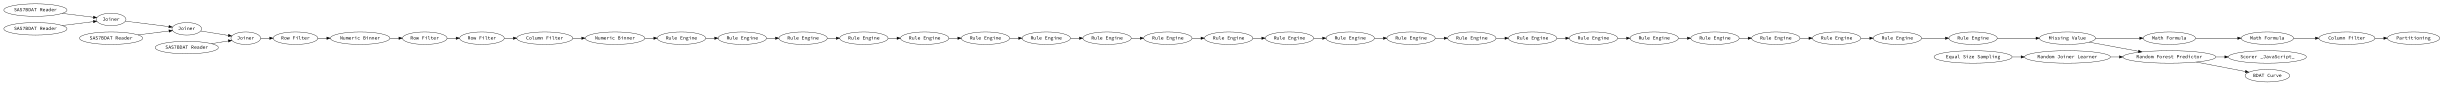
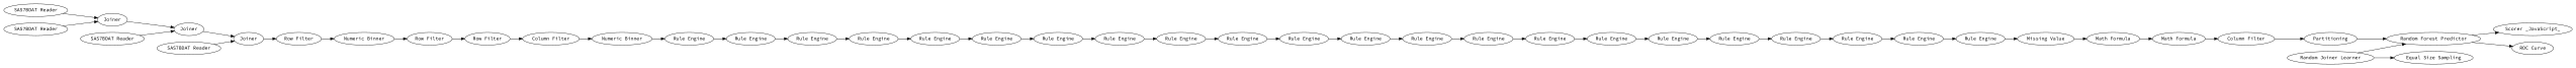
  digraph {
    fontname="Source Code Pro"
    rankdir=LR
    node [fontname="Source Code Pro"]
    edge [fontname="Source Code Pro"]
    n1 [label="SAS7BDAT Reader"]
    n2 [label=Joiner]
    n3 [label=Joiner]
    n4 [label="SAS7BDAT Reader"]
    n5 [label="SAS7BDAT Reader"]
    n6 [label=Joiner]
    n7 [label="SAS7BDAT Reader"]
    n8 [label="Row Filter"]
    n9 [label="Numeric Binner"]
    n10 [label="Row Filter"]
    n11 [label="Row Filter"]
    n12 [label="Column Filter"]
    n13 [label="Numeric Binner"]
    n14 [label="Rule Engine"]
    n15 [label="Rule Engine"]
    n16 [label="Rule Engine"]
    n17 [label="Missing Value"]
    n18 [label="Math Formula"]
    n19 [label="Math Formula"]
    n20 [label="Column Filter"]
    n21 [label="Rule Engine"]
    n22 [label="Rule Engine"]
    n23 [label="Rule Engine"]
    n24 [label=Partitioning]
    n25 [label="Rule Engine"]
    n26 [label="Rule Engine"]
    n27 [label="Rule Engine"]
    n28 [label="Rule Engine"]
    n29 [label="Rule Engine"]
    n30 [label="Rule Engine"]
    n31 [label="Rule Engine"]
    n32 [label="Rule Engine"]
    n33 [label="Rule Engine"]
    n34 [label="Rule Engine"]
    n35 [label="Scorer _JavaScript_"]
-   n36 [label="BDAT Curve"]
+   n36 [label="ROC Curve"]
    n37 [label="Random Forest Predictor"]
    n38 [label="Equal Size Sampling"]
    n39 [label="Random Joiner Learner"]
    n40 [label="Rule Engine"]
    n41 [label="Rule Engine"]
    n42 [label="Rule Engine"]
    n43 [label="Rule Engine"]
    n44 [label="Rule Engine"]
    n45 [label="Rule Engine"]
    n1 -> n2
    n2 -> n3
    n3 -> n6
    n4 -> n2
    n5 -> n3
    n6 -> n8
    n7 -> n6
    n8 -> n9
    n9 -> n10
    n10 -> n11
    n11 -> n12
    n12 -> n13
    n13 -> n14
    n14 -> n15
    n15 -> n16
    n16 -> n21
    n17 -> n18
    n18 -> n19
    n19 -> n20
    n20 -> n24
    n21 -> n22
    n22 -> n23
    n23 -> n25
-   n17 -> n37
+   n24 -> n37
    n25 -> n26
    n26 -> n30
    n27 -> n28
    n28 -> n29
    n29 -> n32
    n30 -> n31
    n31 -> n27
    n32 -> n33
    n33 -> n34
    n34 -> n40
    n37 -> n35
    n37 -> n36
-   n38 -> n39
+   n39 -> n38
    n39 -> n37
    n40 -> n41
    n41 -> n42
    n42 -> n43
    n43 -> n44
    n44 -> n45
    n45 -> n17
  }
